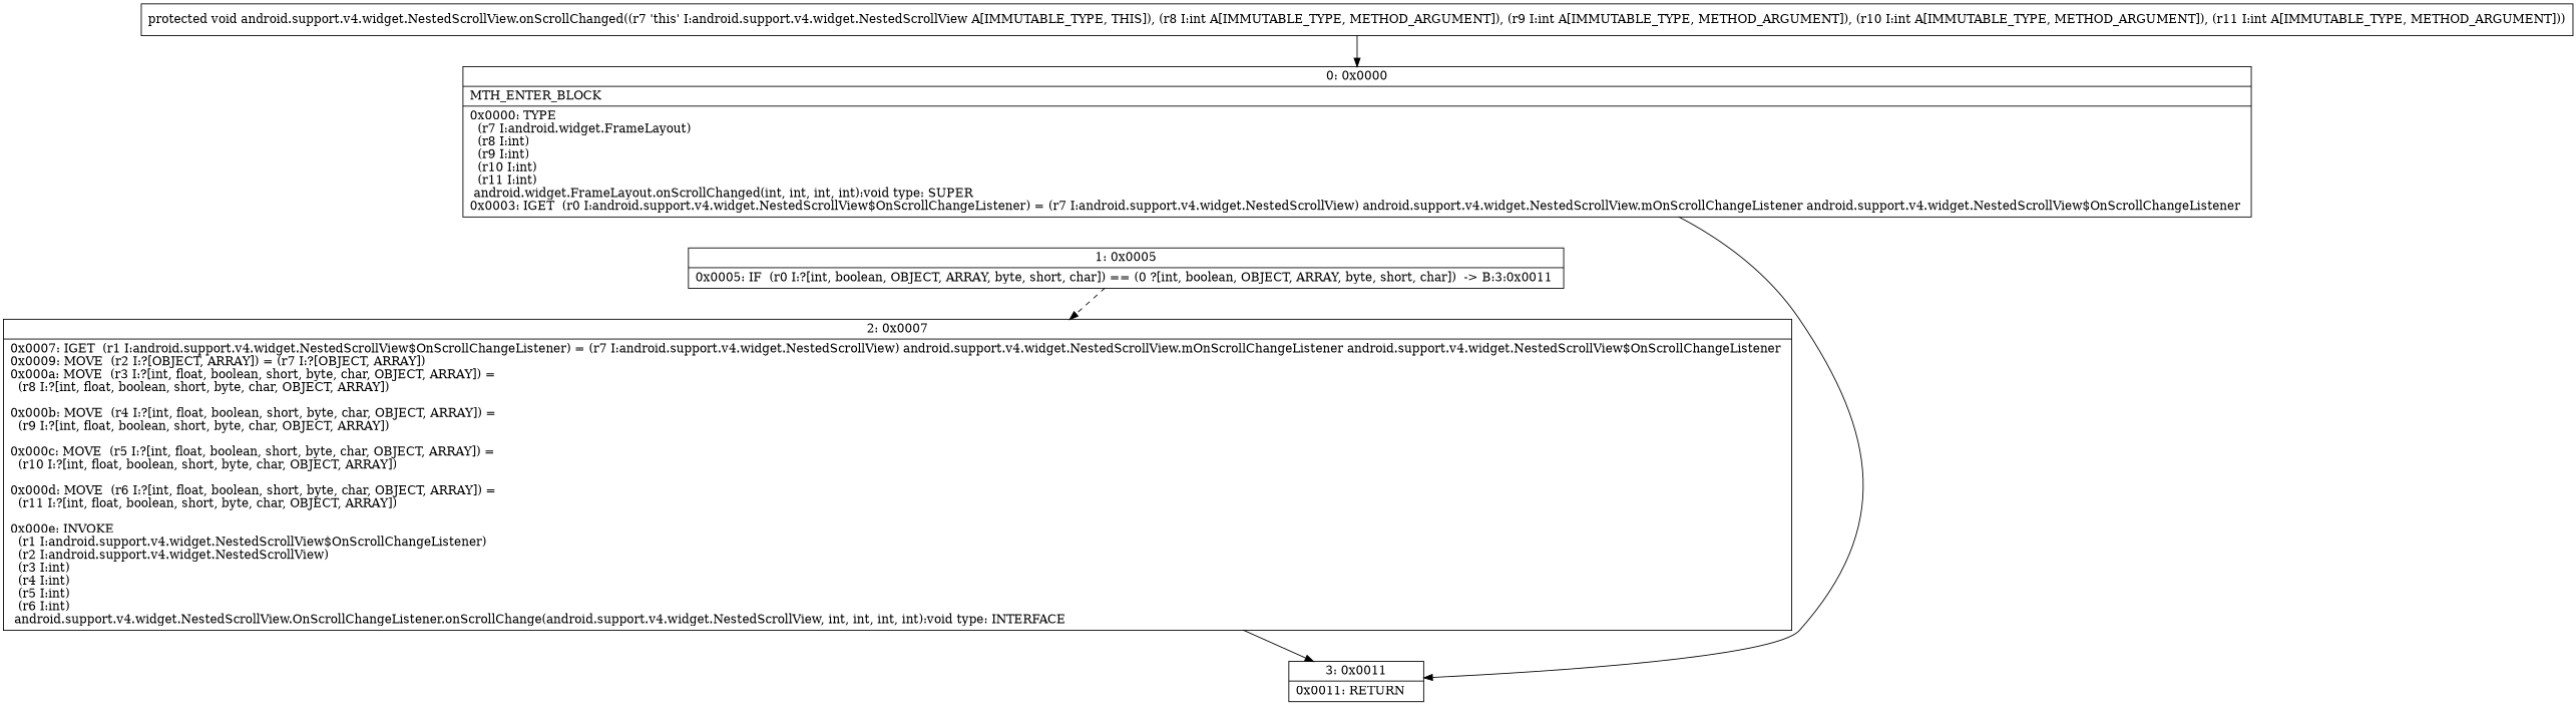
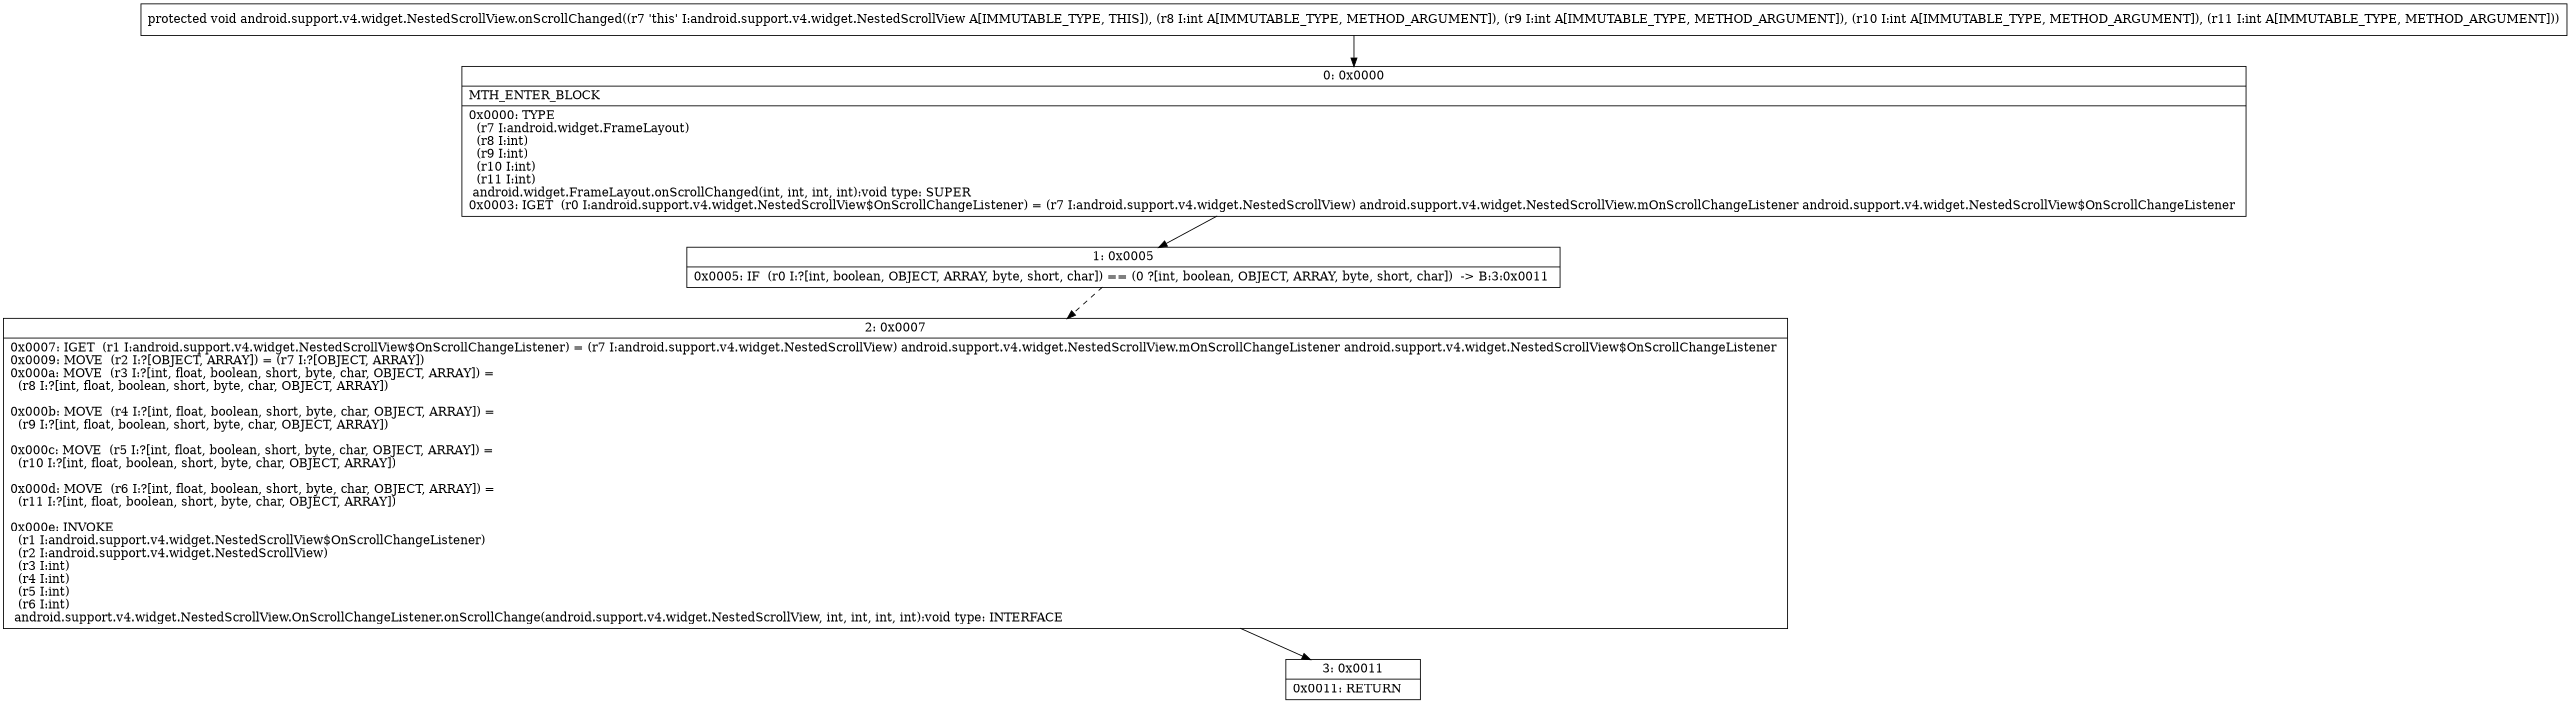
  digraph {
    node [shape=record]
    n1 [label="{0\:\ 0x0000|MTH_ENTER_BLOCK\l|0x0000: TYPE  \l  (r7 I:android.widget.FrameLayout)\l  (r8 I:int)\l  (r9 I:int)\l  (r10 I:int)\l  (r11 I:int)\l android.widget.FrameLayout.onScrollChanged(int, int, int, int):void type: SUPER \l0x0003: IGET  (r0 I:android.support.v4.widget.NestedScrollView$OnScrollChangeListener) = (r7 I:android.support.v4.widget.NestedScrollView) android.support.v4.widget.NestedScrollView.mOnScrollChangeListener android.support.v4.widget.NestedScrollView$OnScrollChangeListener \l}"]
    n2 [label="{1\:\ 0x0005|0x0005: IF  (r0 I:?[int, boolean, OBJECT, ARRAY, byte, short, char]) == (0 ?[int, boolean, OBJECT, ARRAY, byte, short, char])  \-\> B:3:0x0011 \l}"]
    n3 [label="{2\:\ 0x0007|0x0007: IGET  (r1 I:android.support.v4.widget.NestedScrollView$OnScrollChangeListener) = (r7 I:android.support.v4.widget.NestedScrollView) android.support.v4.widget.NestedScrollView.mOnScrollChangeListener android.support.v4.widget.NestedScrollView$OnScrollChangeListener \l0x0009: MOVE  (r2 I:?[OBJECT, ARRAY]) = (r7 I:?[OBJECT, ARRAY]) \l0x000a: MOVE  (r3 I:?[int, float, boolean, short, byte, char, OBJECT, ARRAY]) = \l  (r8 I:?[int, float, boolean, short, byte, char, OBJECT, ARRAY])\l \l0x000b: MOVE  (r4 I:?[int, float, boolean, short, byte, char, OBJECT, ARRAY]) = \l  (r9 I:?[int, float, boolean, short, byte, char, OBJECT, ARRAY])\l \l0x000c: MOVE  (r5 I:?[int, float, boolean, short, byte, char, OBJECT, ARRAY]) = \l  (r10 I:?[int, float, boolean, short, byte, char, OBJECT, ARRAY])\l \l0x000d: MOVE  (r6 I:?[int, float, boolean, short, byte, char, OBJECT, ARRAY]) = \l  (r11 I:?[int, float, boolean, short, byte, char, OBJECT, ARRAY])\l \l0x000e: INVOKE  \l  (r1 I:android.support.v4.widget.NestedScrollView$OnScrollChangeListener)\l  (r2 I:android.support.v4.widget.NestedScrollView)\l  (r3 I:int)\l  (r4 I:int)\l  (r5 I:int)\l  (r6 I:int)\l android.support.v4.widget.NestedScrollView.OnScrollChangeListener.onScrollChange(android.support.v4.widget.NestedScrollView, int, int, int, int):void type: INTERFACE \l}"]
    n4 [label="{3\:\ 0x0011|0x0011: RETURN   \l}"]
    n5 [label="{protected void android.support.v4.widget.NestedScrollView.onScrollChanged((r7 'this' I:android.support.v4.widget.NestedScrollView A[IMMUTABLE_TYPE, THIS]), (r8 I:int A[IMMUTABLE_TYPE, METHOD_ARGUMENT]), (r9 I:int A[IMMUTABLE_TYPE, METHOD_ARGUMENT]), (r10 I:int A[IMMUTABLE_TYPE, METHOD_ARGUMENT]), (r11 I:int A[IMMUTABLE_TYPE, METHOD_ARGUMENT])) }"]
-   n1 -> n4
+   n1 -> n2
    n2 -> n3 [style=dashed]
    n3 -> n4
    n5 -> n1
  }
